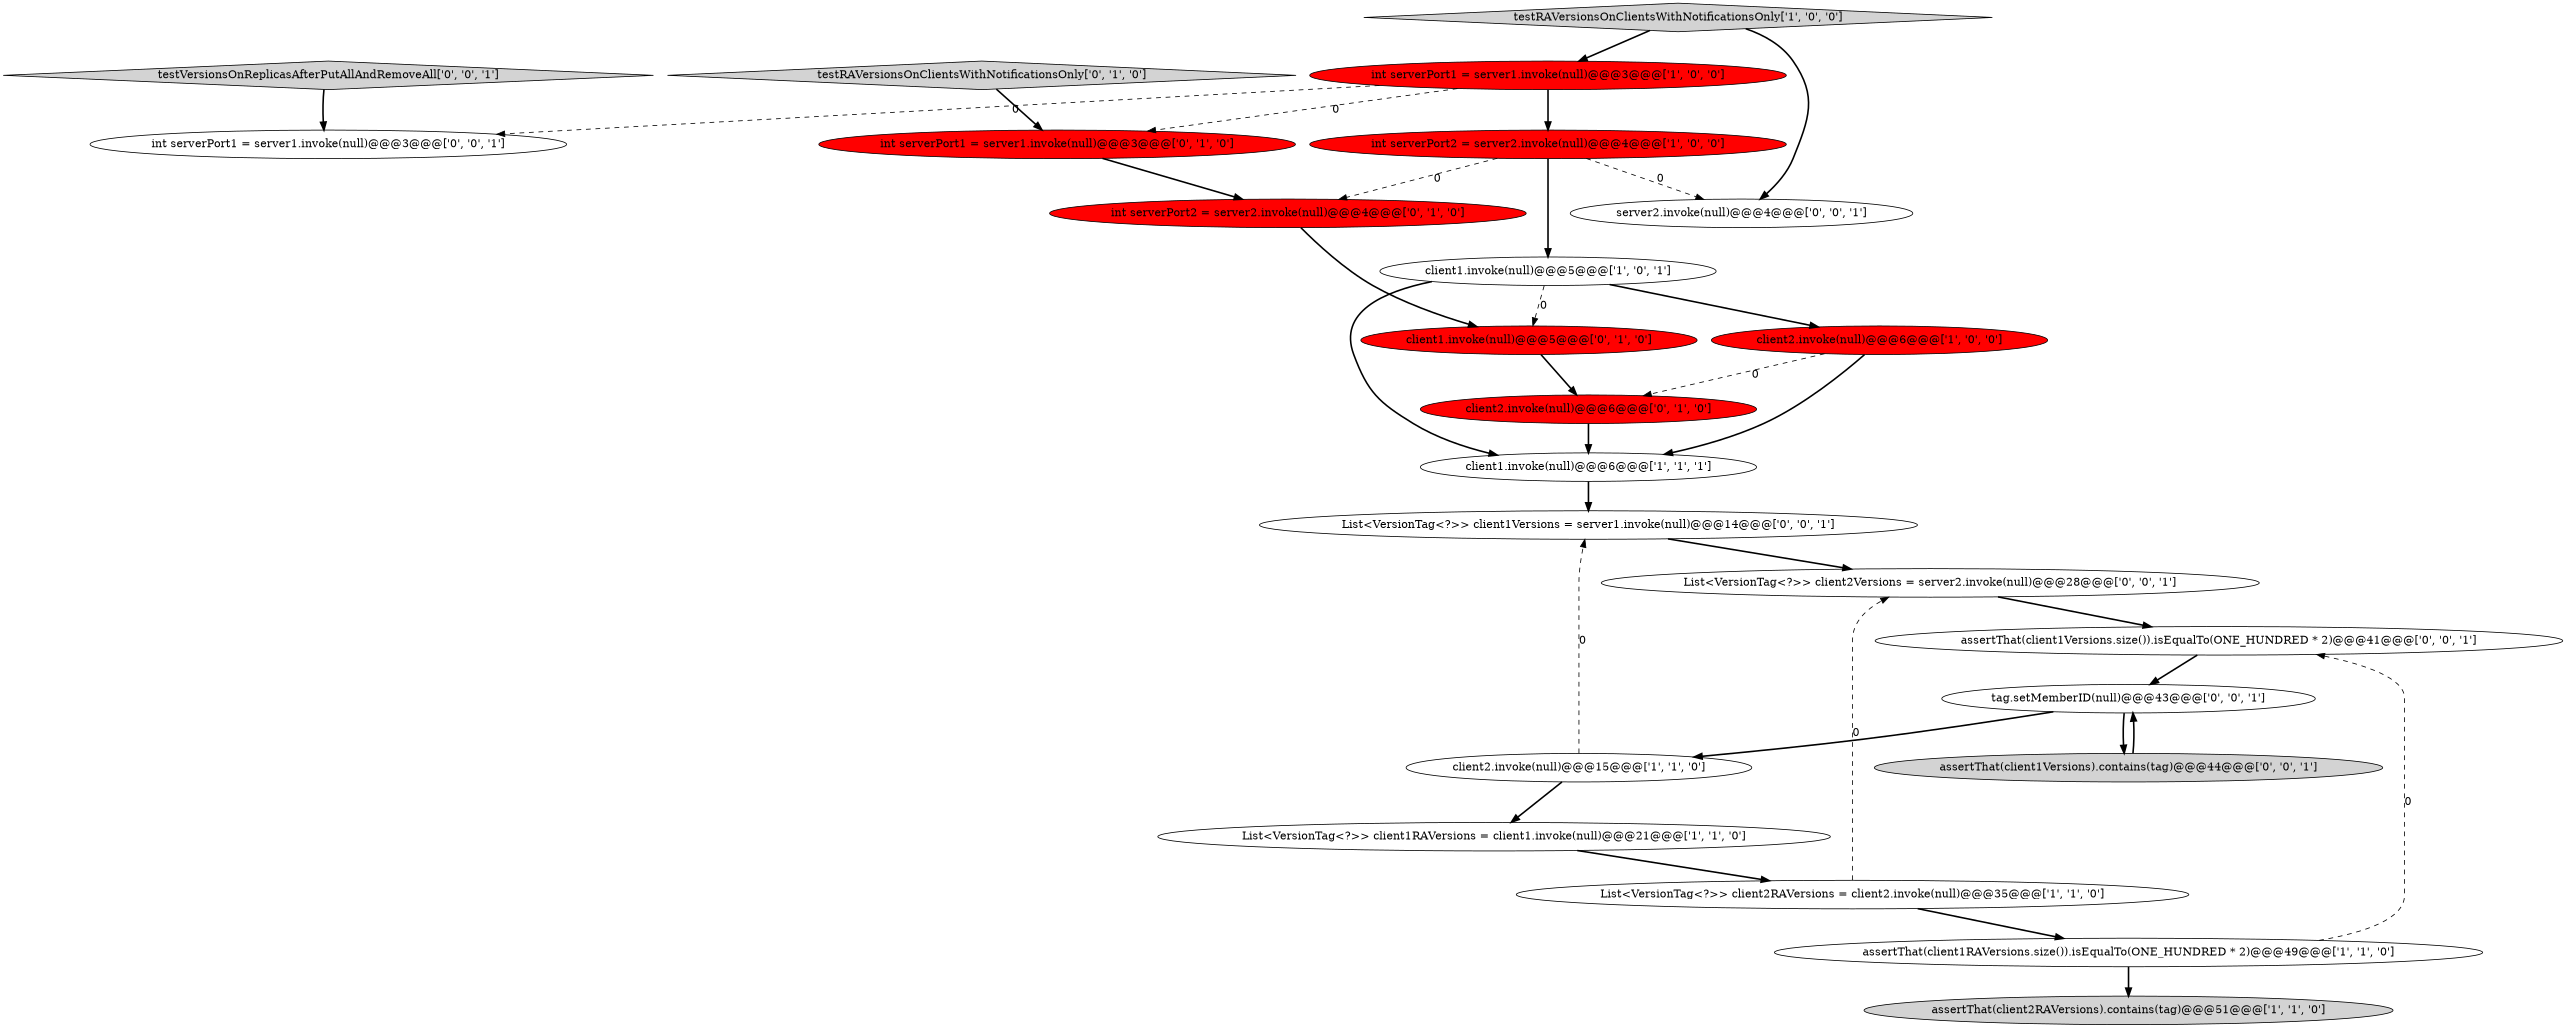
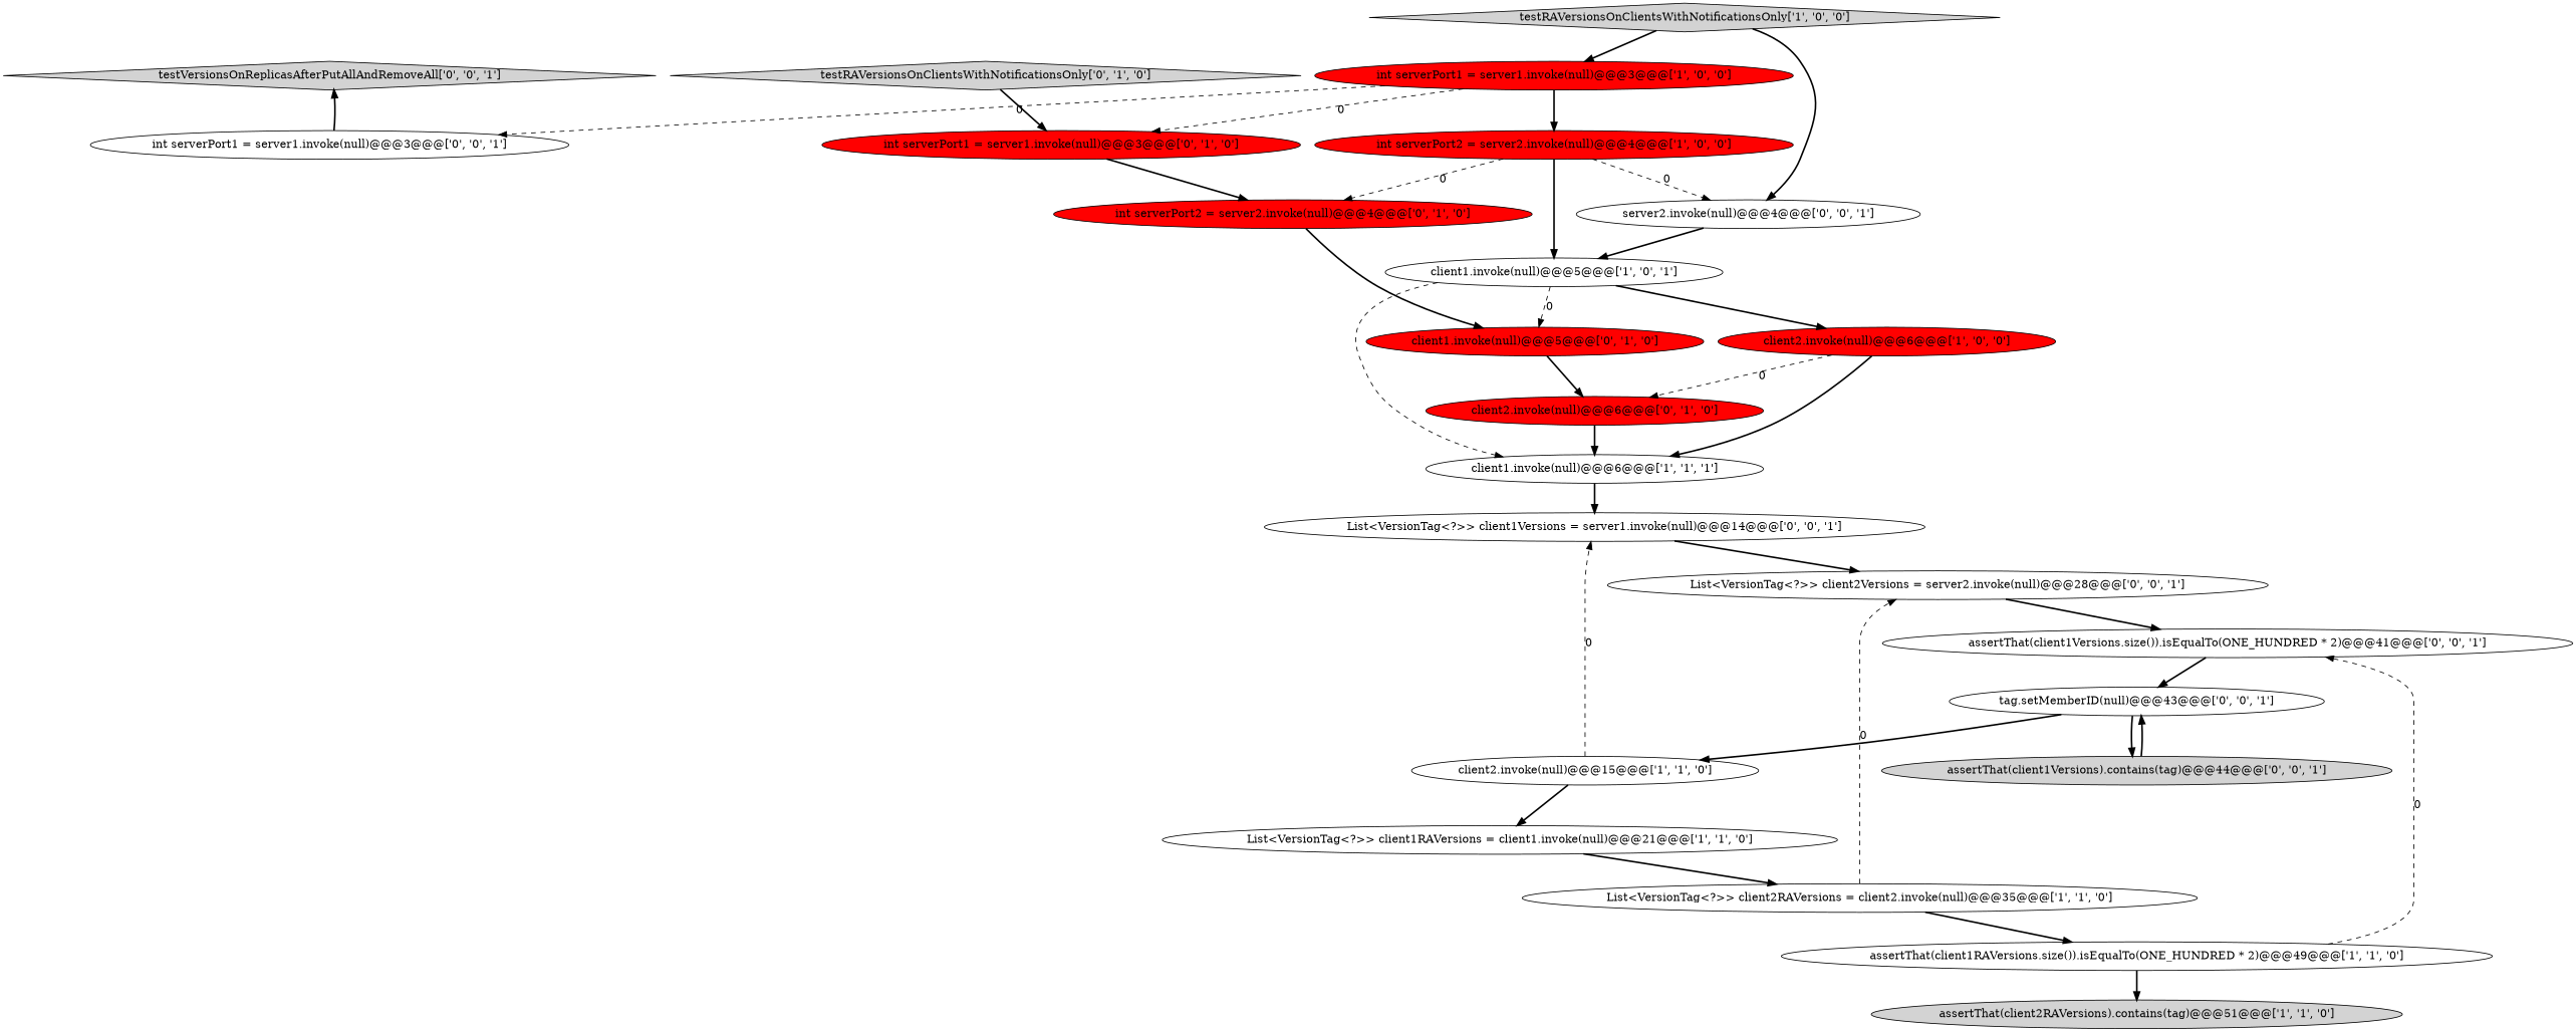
  digraph {
    node [fillcolor=white shape=ellipse style=filled]
    edge [style=bold]
    n1 [fillcolor=lightgray label="testVersionsOnReplicasAfterPutAllAndRemoveAll['0', '0', '1']" shape=diamond]
    n2 [label="int serverPort1 = server1.invoke(null)@@@3@@@['0', '0', '1']"]
    n3 [fillcolor=lightgray label="testRAVersionsOnClientsWithNotificationsOnly['0', '1', '0']" shape=diamond]
    n4 [fillcolor=red label="int serverPort1 = server1.invoke(null)@@@3@@@['0', '1', '0']"]
    n5 [fillcolor=red label="int serverPort2 = server2.invoke(null)@@@4@@@['0', '1', '0']"]
    n6 [label="List<VersionTag<?>> client2Versions = server2.invoke(null)@@@28@@@['0', '0', '1']"]
    n7 [label="assertThat(client1Versions.size()).isEqualTo(ONE_HUNDRED * 2)@@@41@@@['0', '0', '1']"]
    n8 [label="tag.setMemberID(null)@@@43@@@['0', '0', '1']"]
    n9 [label="client2.invoke(null)@@@15@@@['1', '1', '0']"]
    n10 [fillcolor=lightgray label="assertThat(client1Versions).contains(tag)@@@44@@@['0', '0', '1']"]
    n11 [fillcolor=red label="int serverPort2 = server2.invoke(null)@@@4@@@['1', '0', '0']"]
    n12 [label="server2.invoke(null)@@@4@@@['0', '0', '1']"]
    n13 [label="client1.invoke(null)@@@5@@@['1', '0', '1']"]
    n14 [fillcolor=red label="client1.invoke(null)@@@5@@@['0', '1', '0']"]
    n15 [label="client1.invoke(null)@@@6@@@['1', '1', '1']"]
    n16 [fillcolor=red label="client2.invoke(null)@@@6@@@['1', '0', '0']"]
    n17 [fillcolor=red label="client2.invoke(null)@@@6@@@['0', '1', '0']"]
    n18 [fillcolor=lightgray label="assertThat(client2RAVersions).contains(tag)@@@51@@@['1', '1', '0']"]
    n19 [label="List<VersionTag<?>> client1Versions = server1.invoke(null)@@@14@@@['0', '0', '1']"]
    n20 [fillcolor=lightgray label="testRAVersionsOnClientsWithNotificationsOnly['1', '0', '0']" shape=diamond]
    n21 [fillcolor=red label="int serverPort1 = server1.invoke(null)@@@3@@@['1', '0', '0']"]
    n22 [label="assertThat(client1RAVersions.size()).isEqualTo(ONE_HUNDRED * 2)@@@49@@@['1', '1', '0']"]
    n23 [label="List<VersionTag<?>> client1RAVersions = client1.invoke(null)@@@21@@@['1', '1', '0']"]
    n24 [label="List<VersionTag<?>> client2RAVersions = client2.invoke(null)@@@35@@@['1', '1', '0']"]
-   n1 -> n2
+   n2 -> n1
    n3 -> n4
    n4 -> n5
    n5 -> n14
    n6 -> n7
    n7 -> n8
    n8 -> n9
    n8 -> n10
    n9 -> n19 [label=0 style=dashed]
    n9 -> n23
    n10 -> n8
    n11 -> n5 [label=0 style=dashed]
    n11 -> n12 [label=0 style=dashed]
    n11 -> n13
+   n12 -> n13
    n13 -> n14 [label=0 style=dashed]
-   n13 -> n15
+   n13 -> n15 [style=dashed]
    n13 -> n16
    n14 -> n17
    n15 -> n19
    n16 -> n15
    n16 -> n17 [label=0 style=dashed]
    n17 -> n15
    n19 -> n6
    n20 -> n12
    n20 -> n21
    n21 -> n2 [label=0 style=dashed]
    n21 -> n4 [label=0 style=dashed]
    n21 -> n11
    n22 -> n7 [label=0 style=dashed]
    n22 -> n18
    n23 -> n24
    n24 -> n6 [label=0 style=dashed]
    n24 -> n22
  }
